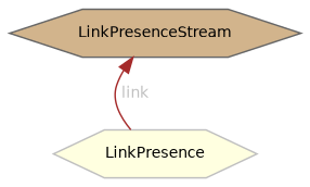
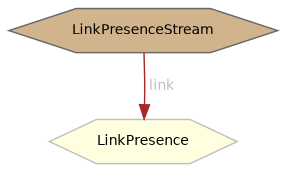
  digraph {
    node [fontname=Helvetica fontsize=10 shape=hexagon style=filled]
    n1 [color=gray40 fillcolor=tan fontcolor=black height=0.2 label=LinkPresenceStream width=0.4]
    n2 [color=grey75 fillcolor=lightyellow height=0.2 label=LinkPresence width=0.4]
-   n1 -> n2 [color=brown dir=back fontcolor=grey fontname=Helvetica fontsize=10 label=" link" labelfontname=Helvetica labelfontsize=10 style=solid]
+   n2 -> n1 [color=brown dir=back fontcolor=grey fontname=Helvetica fontsize=10 label=" link" labelfontname=Helvetica labelfontsize=10 style=solid]
  }
